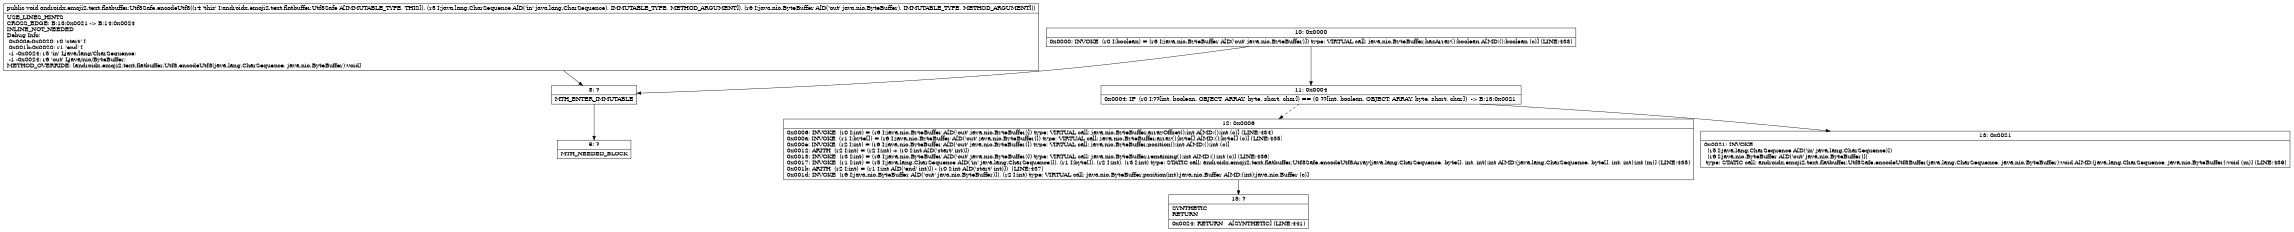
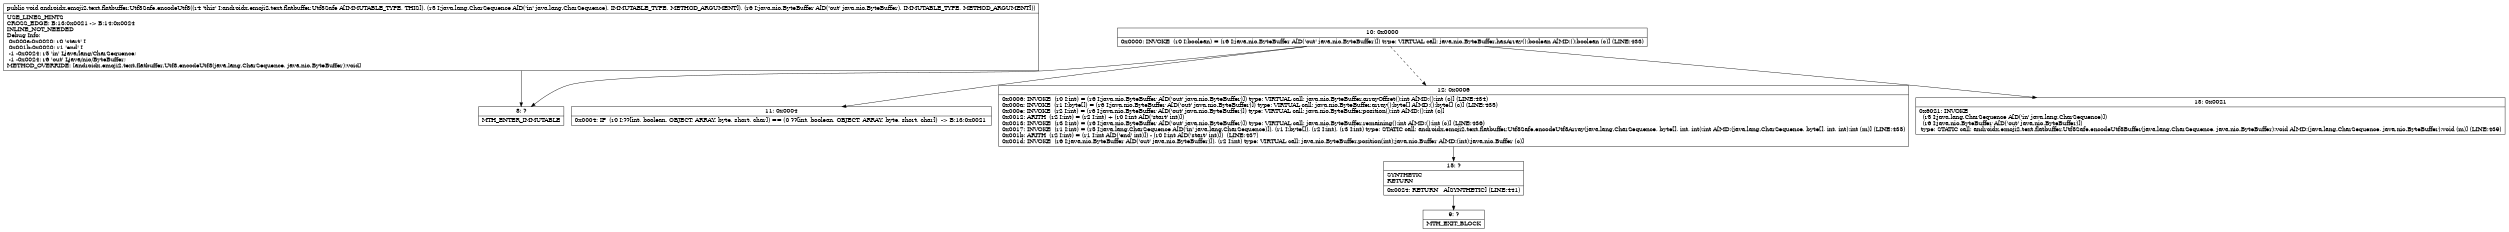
  digraph {
    node [shape=record]
    n1 [label="{8\:\ ?|MTH_ENTER_IMMUTABLE\l}"]
    n2 [label="{10\:\ 0x0000|0x0000: INVOKE  (r0 I:boolean) = (r6 I:java.nio.ByteBuffer A[D('out' java.nio.ByteBuffer)]) type: VIRTUAL call: java.nio.ByteBuffer.hasArray():boolean A[MD:():boolean (c)] (LINE:433)\l}"]
    n3 [label="{11\:\ 0x0004|0x0004: IF  (r0 I:??[int, boolean, OBJECT, ARRAY, byte, short, char]) == (0 ??[int, boolean, OBJECT, ARRAY, byte, short, char])  \-\> B:13:0x0021 \l}"]
    n4 [label="{12\:\ 0x0006|0x0006: INVOKE  (r0 I:int) = (r6 I:java.nio.ByteBuffer A[D('out' java.nio.ByteBuffer)]) type: VIRTUAL call: java.nio.ByteBuffer.arrayOffset():int A[MD:():int (c)] (LINE:434)\l0x000a: INVOKE  (r1 I:byte[]) = (r6 I:java.nio.ByteBuffer A[D('out' java.nio.ByteBuffer)]) type: VIRTUAL call: java.nio.ByteBuffer.array():byte[] A[MD:():byte[] (c)] (LINE:435)\l0x000e: INVOKE  (r2 I:int) = (r6 I:java.nio.ByteBuffer A[D('out' java.nio.ByteBuffer)]) type: VIRTUAL call: java.nio.ByteBuffer.position():int A[MD:():int (c)]\l0x0012: ARITH  (r2 I:int) = (r2 I:int) + (r0 I:int A[D('start' int)]) \l0x0013: INVOKE  (r3 I:int) = (r6 I:java.nio.ByteBuffer A[D('out' java.nio.ByteBuffer)]) type: VIRTUAL call: java.nio.ByteBuffer.remaining():int A[MD:():int (c)] (LINE:436)\l0x0017: INVOKE  (r1 I:int) = (r5 I:java.lang.CharSequence A[D('in' java.lang.CharSequence)]), (r1 I:byte[]), (r2 I:int), (r3 I:int) type: STATIC call: androidx.emoji2.text.flatbuffer.Utf8Safe.encodeUtf8Array(java.lang.CharSequence, byte[], int, int):int A[MD:(java.lang.CharSequence, byte[], int, int):int (m)] (LINE:435)\l0x001b: ARITH  (r2 I:int) = (r1 I:int A[D('end' int)]) \- (r0 I:int A[D('start' int)])  (LINE:437)\l0x001d: INVOKE  (r6 I:java.nio.ByteBuffer A[D('out' java.nio.ByteBuffer)]), (r2 I:int) type: VIRTUAL call: java.nio.ByteBuffer.position(int):java.nio.Buffer A[MD:(int):java.nio.Buffer (c)]\l}"]
-   n5 [label="{13\:\ 0x0021|0x0021: INVOKE  \l  (r5 I:java.lang.CharSequence A[D('in' java.lang.CharSequence)])\l  (r6 I:java.nio.ByteBuffer A[D('out' java.nio.ByteBuffer)])\l type: STATIC call: androidx.emoji2.text.flatbuffer.Utf8Safe.encodeUtf8Buffer(java.lang.CharSequence, java.nio.ByteBuffer):void A[MD:(java.lang.CharSequence, java.nio.ByteBuffer):void (m)] (LINE:439)\l}"]
+   n5 [label="{13\:\ 0x0021|0x6021: INVOKE  \l  (r5 I:java.lang.CharSequence A[D('in' java.lang.CharSequence)])\l  (r6 I:java.nio.ByteBuffer A[D('out' java.nio.ByteBuffer)])\l type: STATIC call: androidx.emoji2.text.flatbuffer.Utf8Safe.encodeUtf8Buffer(java.lang.CharSequence, java.nio.ByteBuffer):void A[MD:(java.lang.CharSequence, java.nio.ByteBuffer):void (m)] (LINE:439)\l}"]
    n6 [label="{15\:\ ?|SYNTHETIC\lRETURN\l|0x0024: RETURN   A[SYNTHETIC] (LINE:441)\l}"]
-   n7 [label="{9\:\ ?|MTH_NEEDED_BLOCK\l}"]
+   n7 [label="{9\:\ ?|MTH_EXIT_BLOCK\l}"]
    n8 [label="{public void androidx.emoji2.text.flatbuffer.Utf8Safe.encodeUtf8((r4 'this' I:androidx.emoji2.text.flatbuffer.Utf8Safe A[IMMUTABLE_TYPE, THIS]), (r5 I:java.lang.CharSequence A[D('in' java.lang.CharSequence), IMMUTABLE_TYPE, METHOD_ARGUMENT]), (r6 I:java.nio.ByteBuffer A[D('out' java.nio.ByteBuffer), IMMUTABLE_TYPE, METHOD_ARGUMENT]))  | USE_LINES_HINTS\lCROSS_EDGE: B:13:0x0021 \-\> B:14:0x0024\lINLINE_NOT_NEEDED\lDebug Info:\l  0x000a\-0x0020: r0 'start' I\l  0x001b\-0x0020: r1 'end' I\l  \-1 \-0x0024: r5 'in' Ljava\/lang\/CharSequence;\l  \-1 \-0x0024: r6 'out' Ljava\/nio\/ByteBuffer;\lMETHOD_OVERRIDE: [androidx.emoji2.text.flatbuffer.Utf8.encodeUtf8(java.lang.CharSequence, java.nio.ByteBuffer):void]\l}"]
    n2 -> n1
    n2 -> n3
-   n3 -> n4 [style=dashed]
-   n3 -> n5
+   n2 -> n4 [style=dashed]
+   n2 -> n5
    n4 -> n6
-   n1 -> n7
+   n6 -> n7
    n8 -> n1
  }
